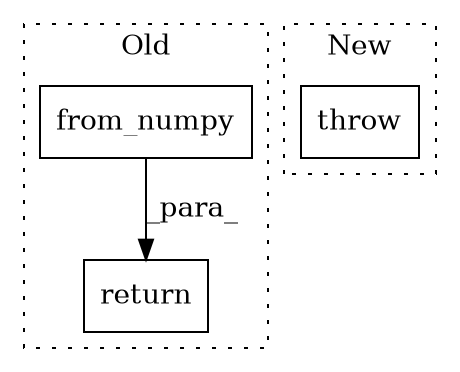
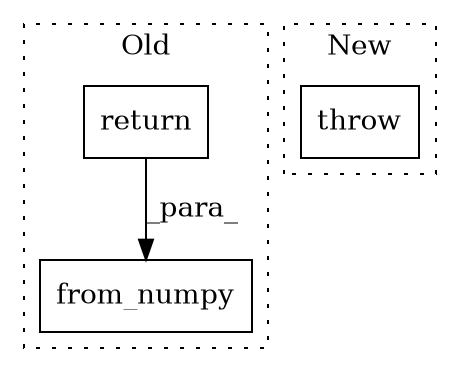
  digraph {
    node [shape=box]
    n1 [a=32 l="11,1" label=from_numpy s="2390,2402"]
    n2 [a=41 l=7 label=return s=2709]
    n3 [a=53 l=6 label=throw s=2782]
    subgraph cluster_1 {
      label=Old
      style=dotted
      n1
      n2
    }
    subgraph cluster_2 {
      label=New
      style=dotted
      n3
    }
-   n1 -> n2 [label=_para_]
+   n2 -> n1 [label=_para_]
  }
